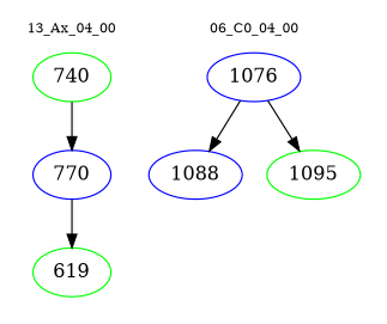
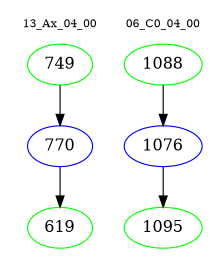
  digraph {
    node [color=green]
    edge [color=black]
-   n1 [label=740]
+   n1 [label=749]
    n2 [color=blue label=770]
    n3 [label=619]
-   n4 [color=blue label=1088]
+   n4 [label=1088]
    n5 [color=blue label=1076]
    n6 [label=1095]
    subgraph cluster_1 {
      color=white
      fontsize=10
      label="13_Ax_04_00"
      n1
      n2
      n3
    }
    subgraph cluster_2 {
      color=white
      fontsize=10
      label="06_C0_04_00"
      n4
      n5
      n6
    }
    n1 -> n2
    n2 -> n3
-   n5 -> n4
+   n4 -> n5
    n5 -> n6
  }
